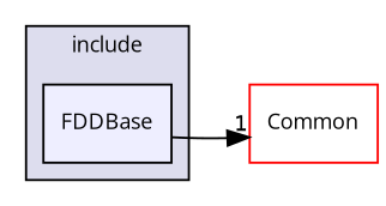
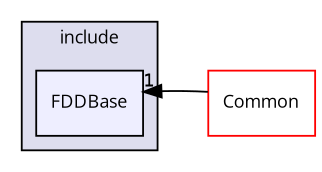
  digraph {
    compound=true
    rankdir=LR
    fontname="Open Sans"
    node [fontname="Open Sans" fontsize=10 shape=box]
    n1 [fillcolor="#eeeeff" label=FDDBase pencolor=black style=filled]
    n2 [color=red label=Common]
    subgraph cluster_1 {
      bgcolor="#ddddee"
      fontsize=10
      label=include
      pencolor=black
      n1
    }
-   n1 -> n2 [headlabel=1 labeldistance=1.5 labelfontname=Helvetica labelfontsize=10 fontname="Open Sans"]
+   n2 -> n1 [headlabel=1 labeldistance=1.5 labelfontname=Helvetica labelfontsize=10 fontname="Open Sans"]
  }
